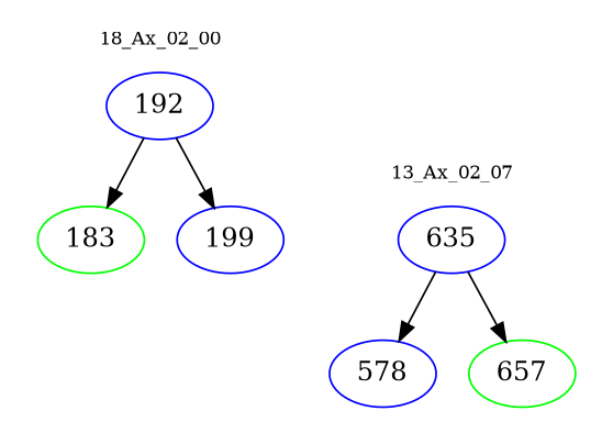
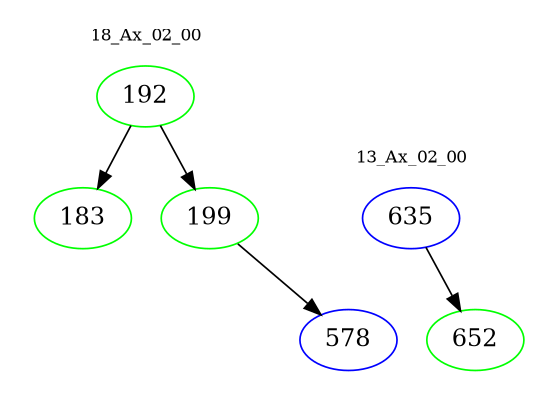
  digraph {
    node [color=blue]
    edge [color=black]
-   n1 [label=192]
+   n1 [color=green label=192]
    n2 [color=green label=183]
-   n3 [label=199]
+   n3 [color=green label=199]
    n4 [label=635]
    n5 [label=578]
-   n6 [color=green label=657]
+   n6 [color=green label=652]
    subgraph cluster_1 {
      color=white
      fontsize=10
      label="18_Ax_02_00"
      n1
      n2
      n3
    }
    subgraph cluster_2 {
      color=white
      fontsize=10
-     label="13_Ax_02_07"
+     label="13_Ax_02_00"
      n4
      n5
      n6
    }
    n1 -> n2
    n1 -> n3
-   n4 -> n5
+   n3 -> n5
    n4 -> n6
  }
